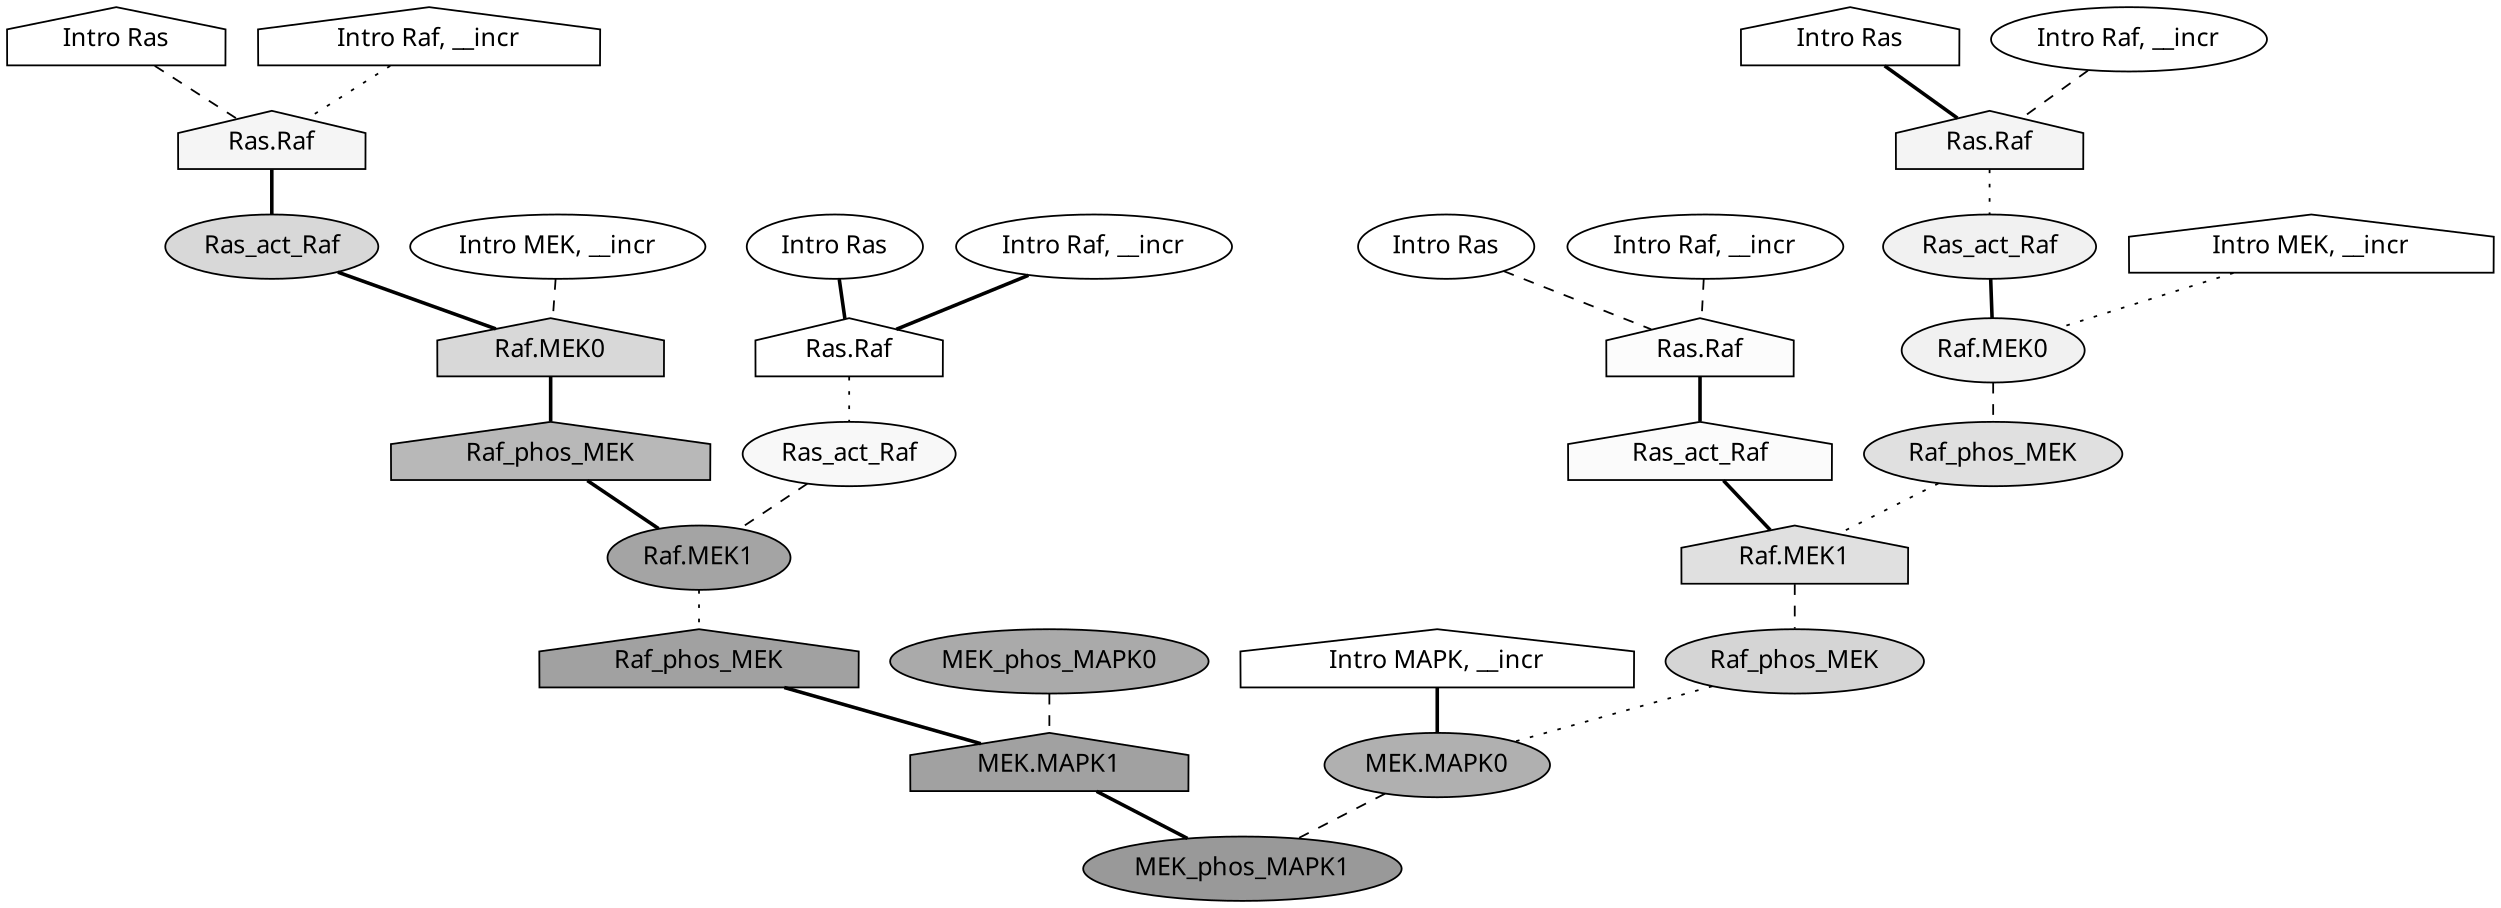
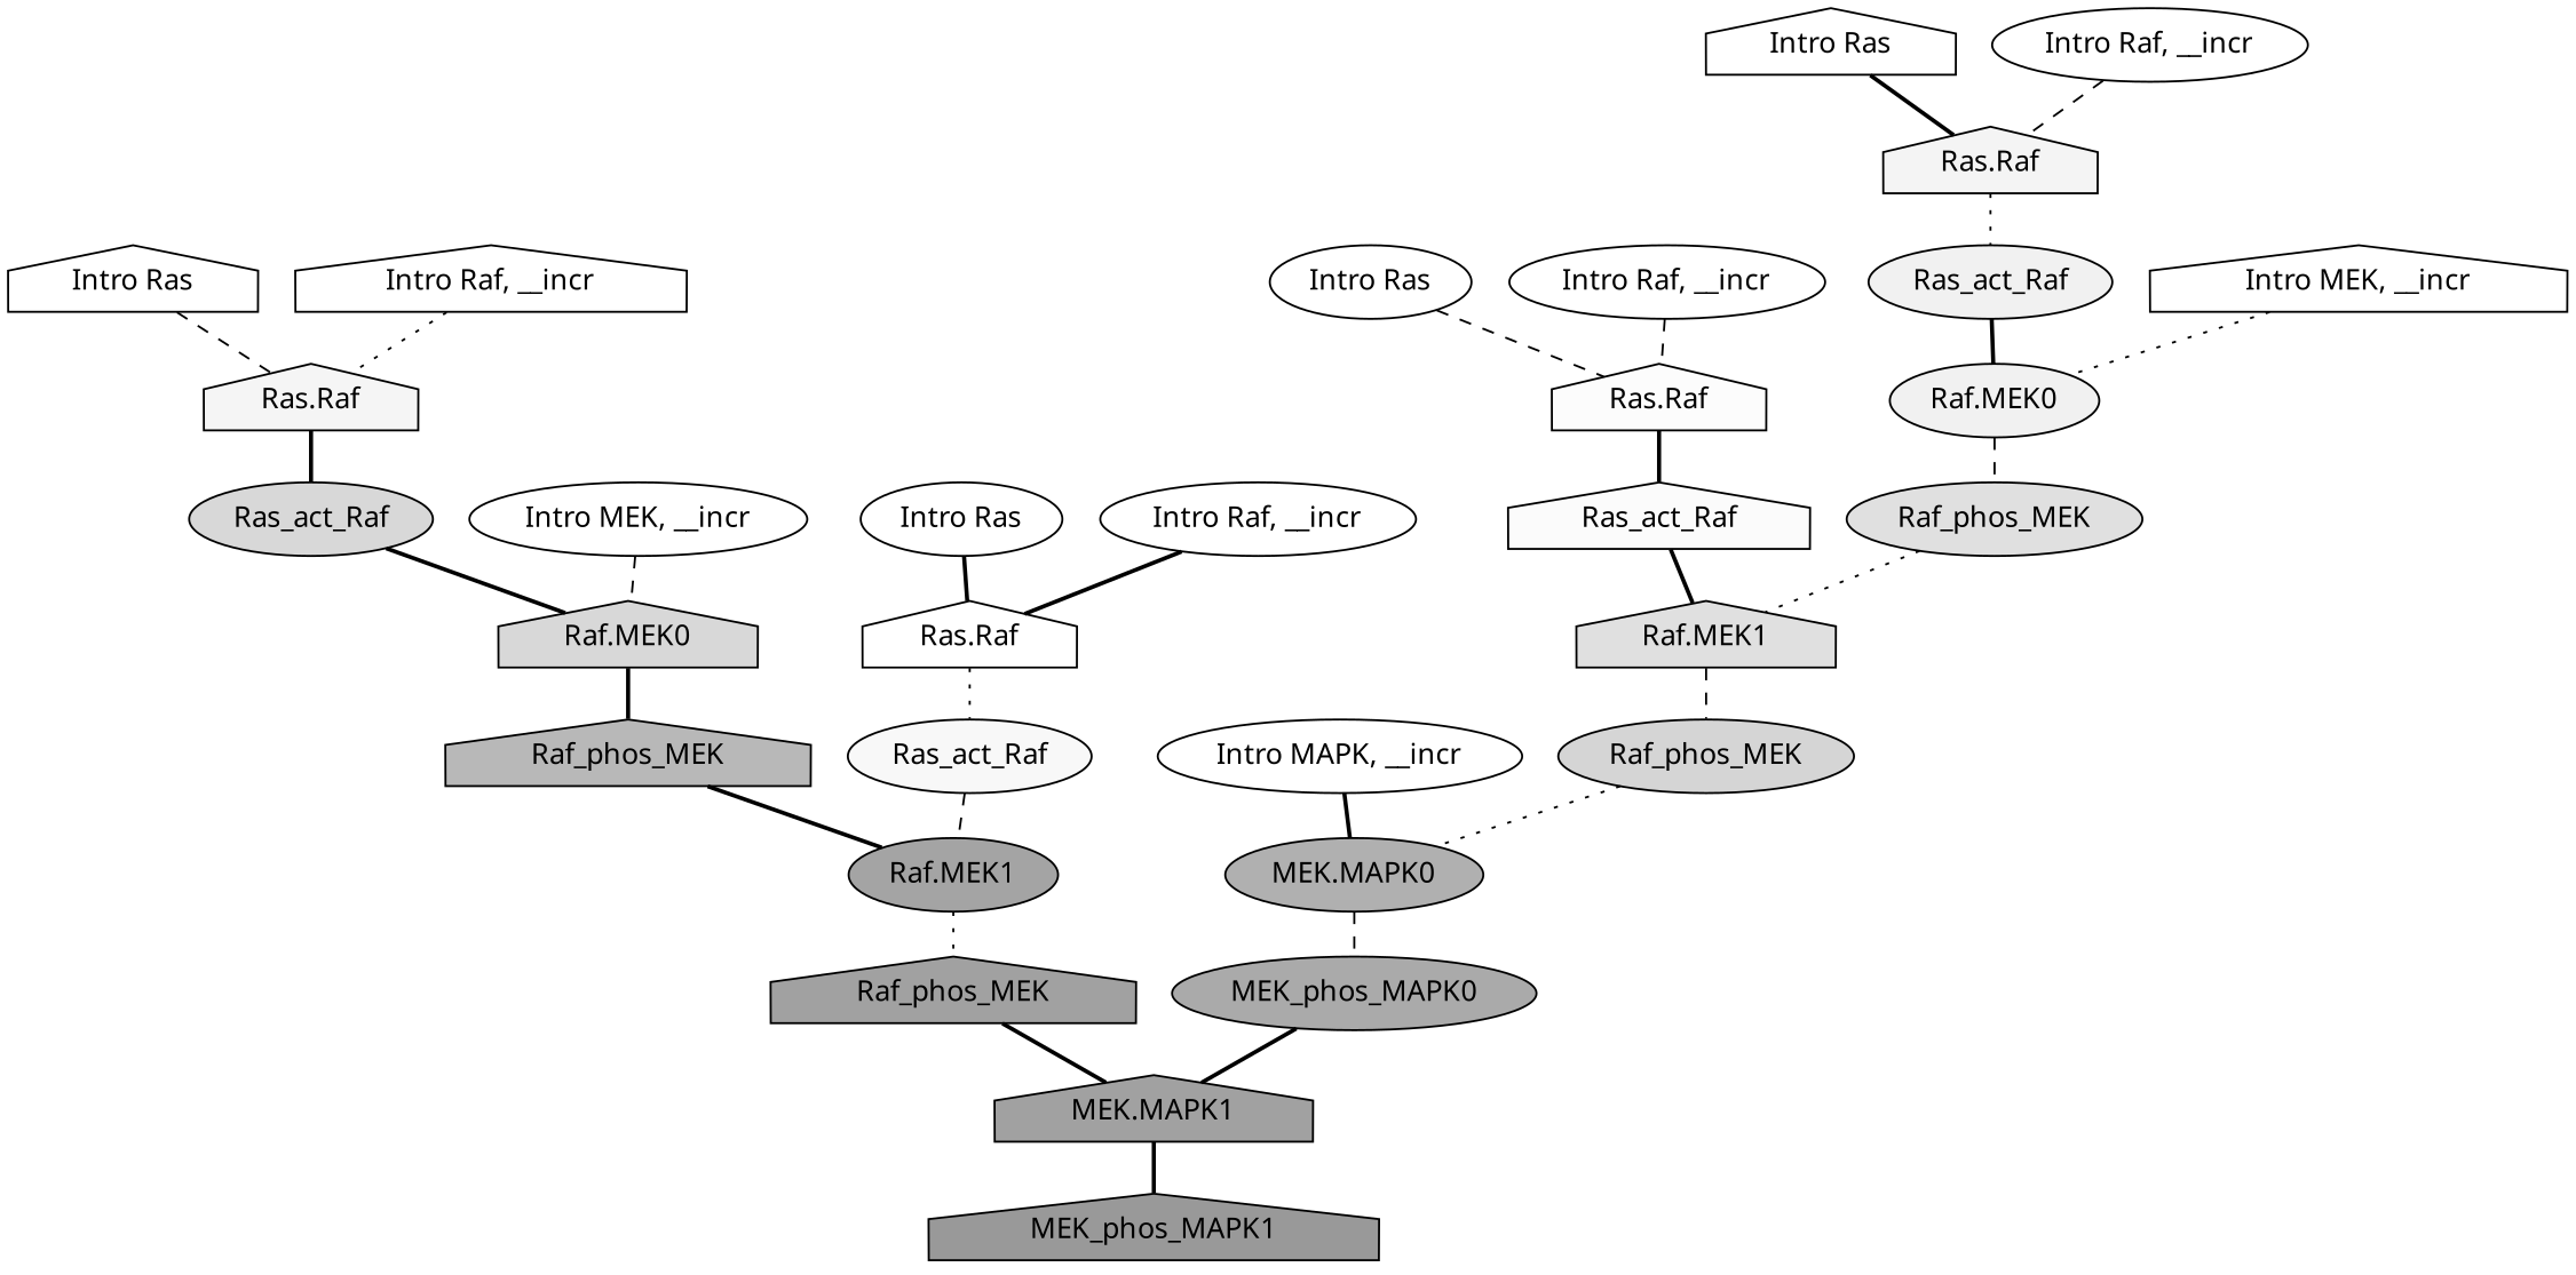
  digraph {
    rankdir=TB
    ranksep=0.30
    node [fillcolor="0.000 0.000 1.000" fontname="CMU Serif" shape=ellipse style=filled]
    edge [color="0.000 0.000 0.000" dir=none fontname="CMU Serif" style=bold]
    n1 [label="Intro Ras" shape=house]
    n2 [fillcolor="0.000 0.000 0.960" label="Ras.Raf" shape=house]
    n3 [fillcolor="0.000 0.000 0.846" label=Ras_act_Raf]
    n4 [label="Intro Ras"]
    n5 [fillcolor="0.000 0.000 0.987" label="Ras.Raf" shape=house]
    n6 [fillcolor="0.000 0.000 0.984" label=Ras_act_Raf shape=house]
    n7 [label="Intro Ras" shape=house]
    n8 [fillcolor="0.000 0.000 0.954" label="Ras.Raf" shape=house]
    n9 [fillcolor="0.000 0.000 0.942" label=Ras_act_Raf]
    n10 [label="Intro Ras"]
    n11 [label="Ras.Raf" shape=house]
    n12 [fillcolor="0.000 0.000 0.970" label=Ras_act_Raf]
    n13 [label="Intro Raf, __incr" shape=house]
    n14 [label="Intro Raf, __incr"]
    n15 [label="Intro Raf, __incr"]
    n16 [label="Intro Raf, __incr"]
    n17 [label="Intro MEK, __incr" shape=house]
    n18 [fillcolor="0.000 0.000 0.942" label="Raf.MEK0"]
    n19 [fillcolor="0.000 0.000 0.878" label=Raf_phos_MEK]
    n20 [label="Intro MEK, __incr"]
    n21 [fillcolor="0.000 0.000 0.846" label="Raf.MEK0" shape=house]
    n22 [fillcolor="0.000 0.000 0.722" label=Raf_phos_MEK shape=house]
-   n23 [label="Intro MAPK, __incr" shape=house]
+   n23 [label="Intro MAPK, __incr"]
    n24 [fillcolor="0.000 0.000 0.689" label="MEK.MAPK0"]
    n25 [fillcolor="0.000 0.000 0.666" label=MEK_phos_MAPK0]
    n26 [fillcolor="0.000 0.000 0.643" label="Raf.MEK1"]
    n27 [fillcolor="0.000 0.000 0.876" label="Raf.MEK1" shape=house]
    n28 [fillcolor="0.000 0.000 0.835" label=Raf_phos_MEK]
    n29 [fillcolor="0.000 0.000 0.631" label=Raf_phos_MEK shape=house]
    n30 [fillcolor="0.000 0.000 0.631" label="MEK.MAPK1" shape=house]
-   n31 [fillcolor="0.000 0.000 0.600" label=MEK_phos_MAPK1]
+   n31 [fillcolor="0.000 0.000 0.600" label=MEK_phos_MAPK1 shape=house]
    n1 -> n2 [style=dashed]
    n2 -> n3
    n3 -> n21
    n4 -> n5 [style=dashed]
    n5 -> n6
    n6 -> n27
    n7 -> n8
    n8 -> n9 [style=dotted]
    n9 -> n18
    n10 -> n11
    n11 -> n12 [style=dotted]
    n12 -> n26 [style=dashed]
    n13 -> n2 [style=dotted]
    n14 -> n8 [style=dashed]
    n15 -> n5 [style=dashed]
    n16 -> n11
    n17 -> n18 [style=dotted]
    n18 -> n19 [style=dashed]
    n19 -> n27 [style=dotted]
    n20 -> n21 [style=dashed]
    n21 -> n22
    n22 -> n26
    n23 -> n24
-   n24 -> n31 [style=dashed]
-   n25 -> n30 [style=dashed]
+   n24 -> n25 [style=dashed]
+   n25 -> n30
    n26 -> n29 [style=dotted]
    n27 -> n28 [style=dashed]
    n28 -> n24 [style=dotted]
    n29 -> n30
    n30 -> n31
  }
